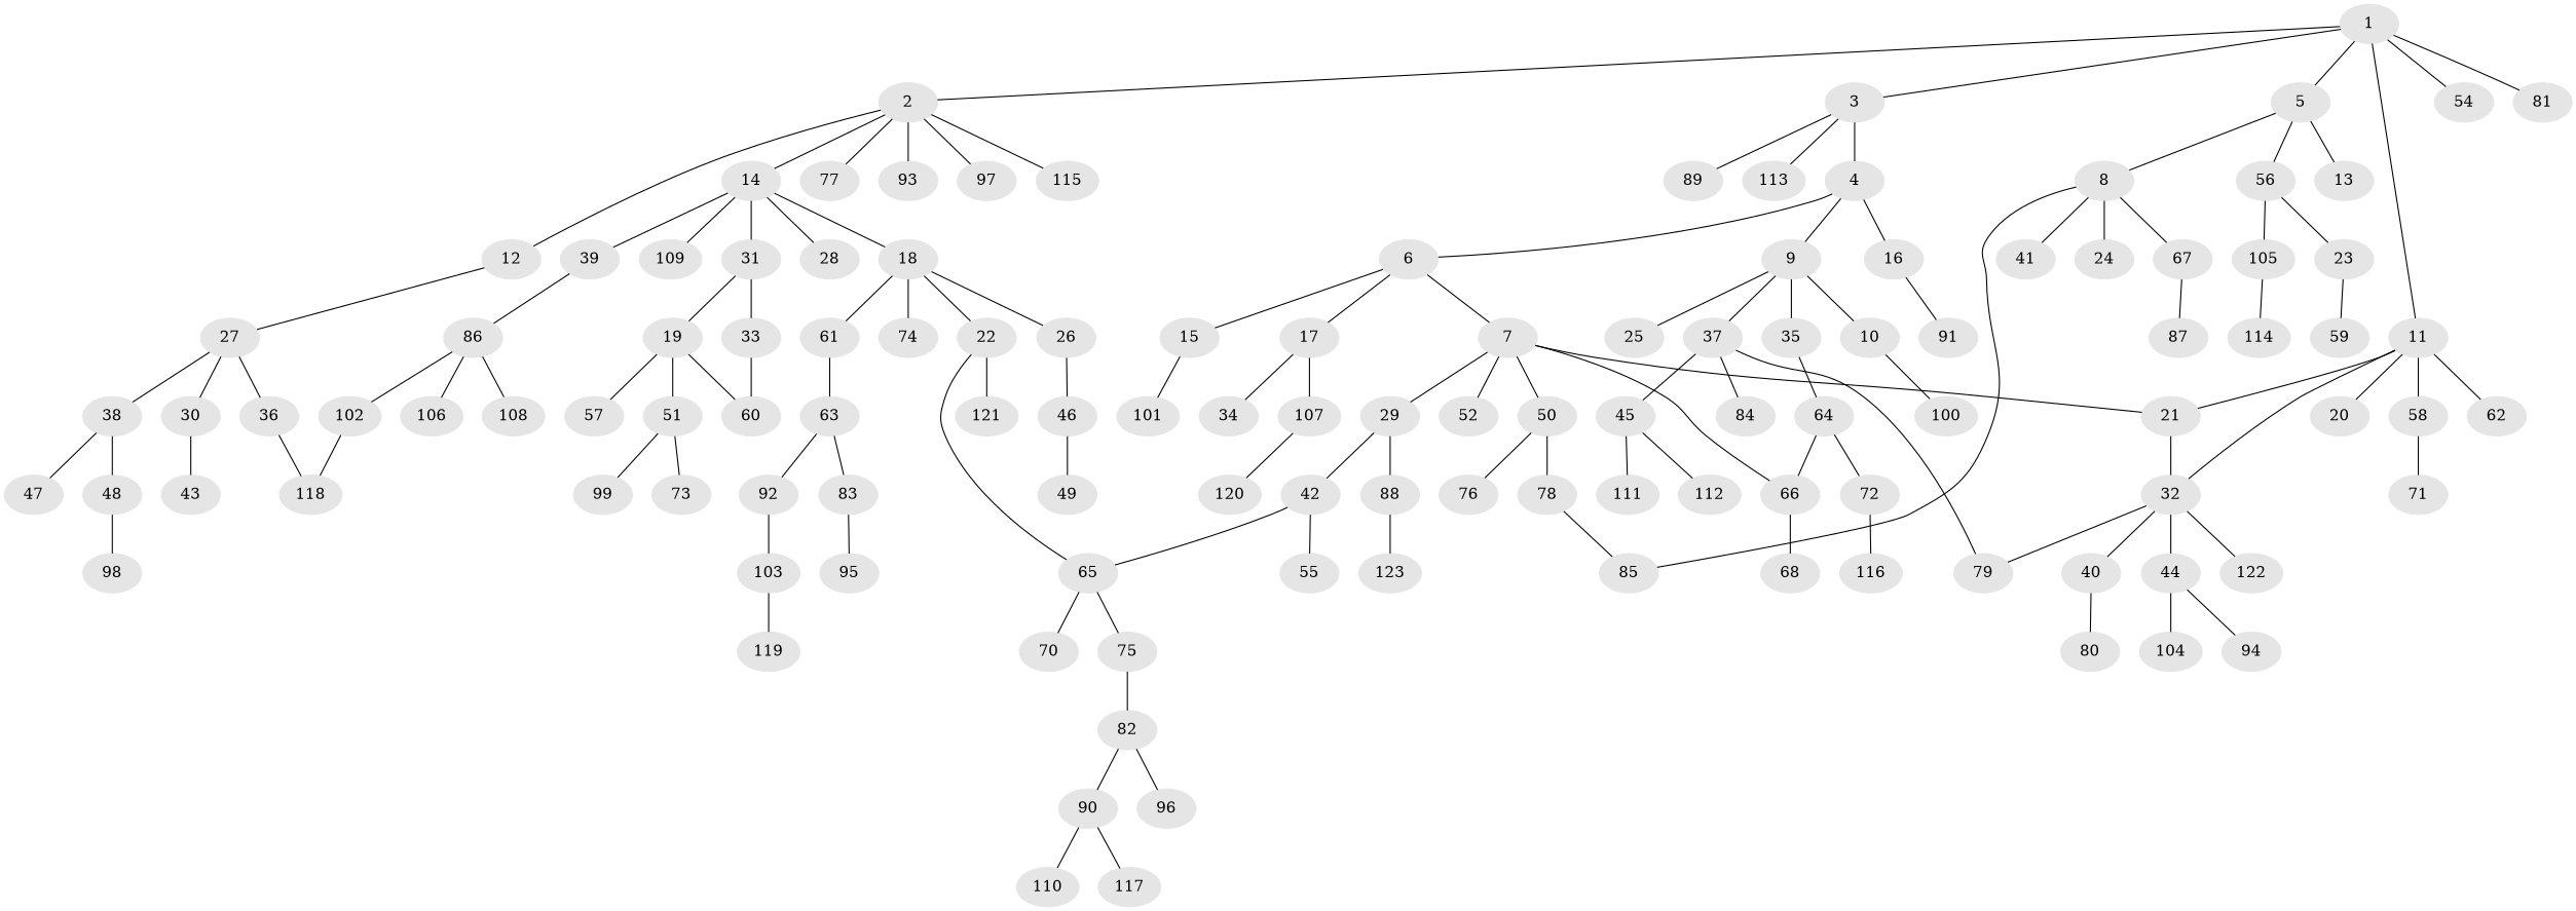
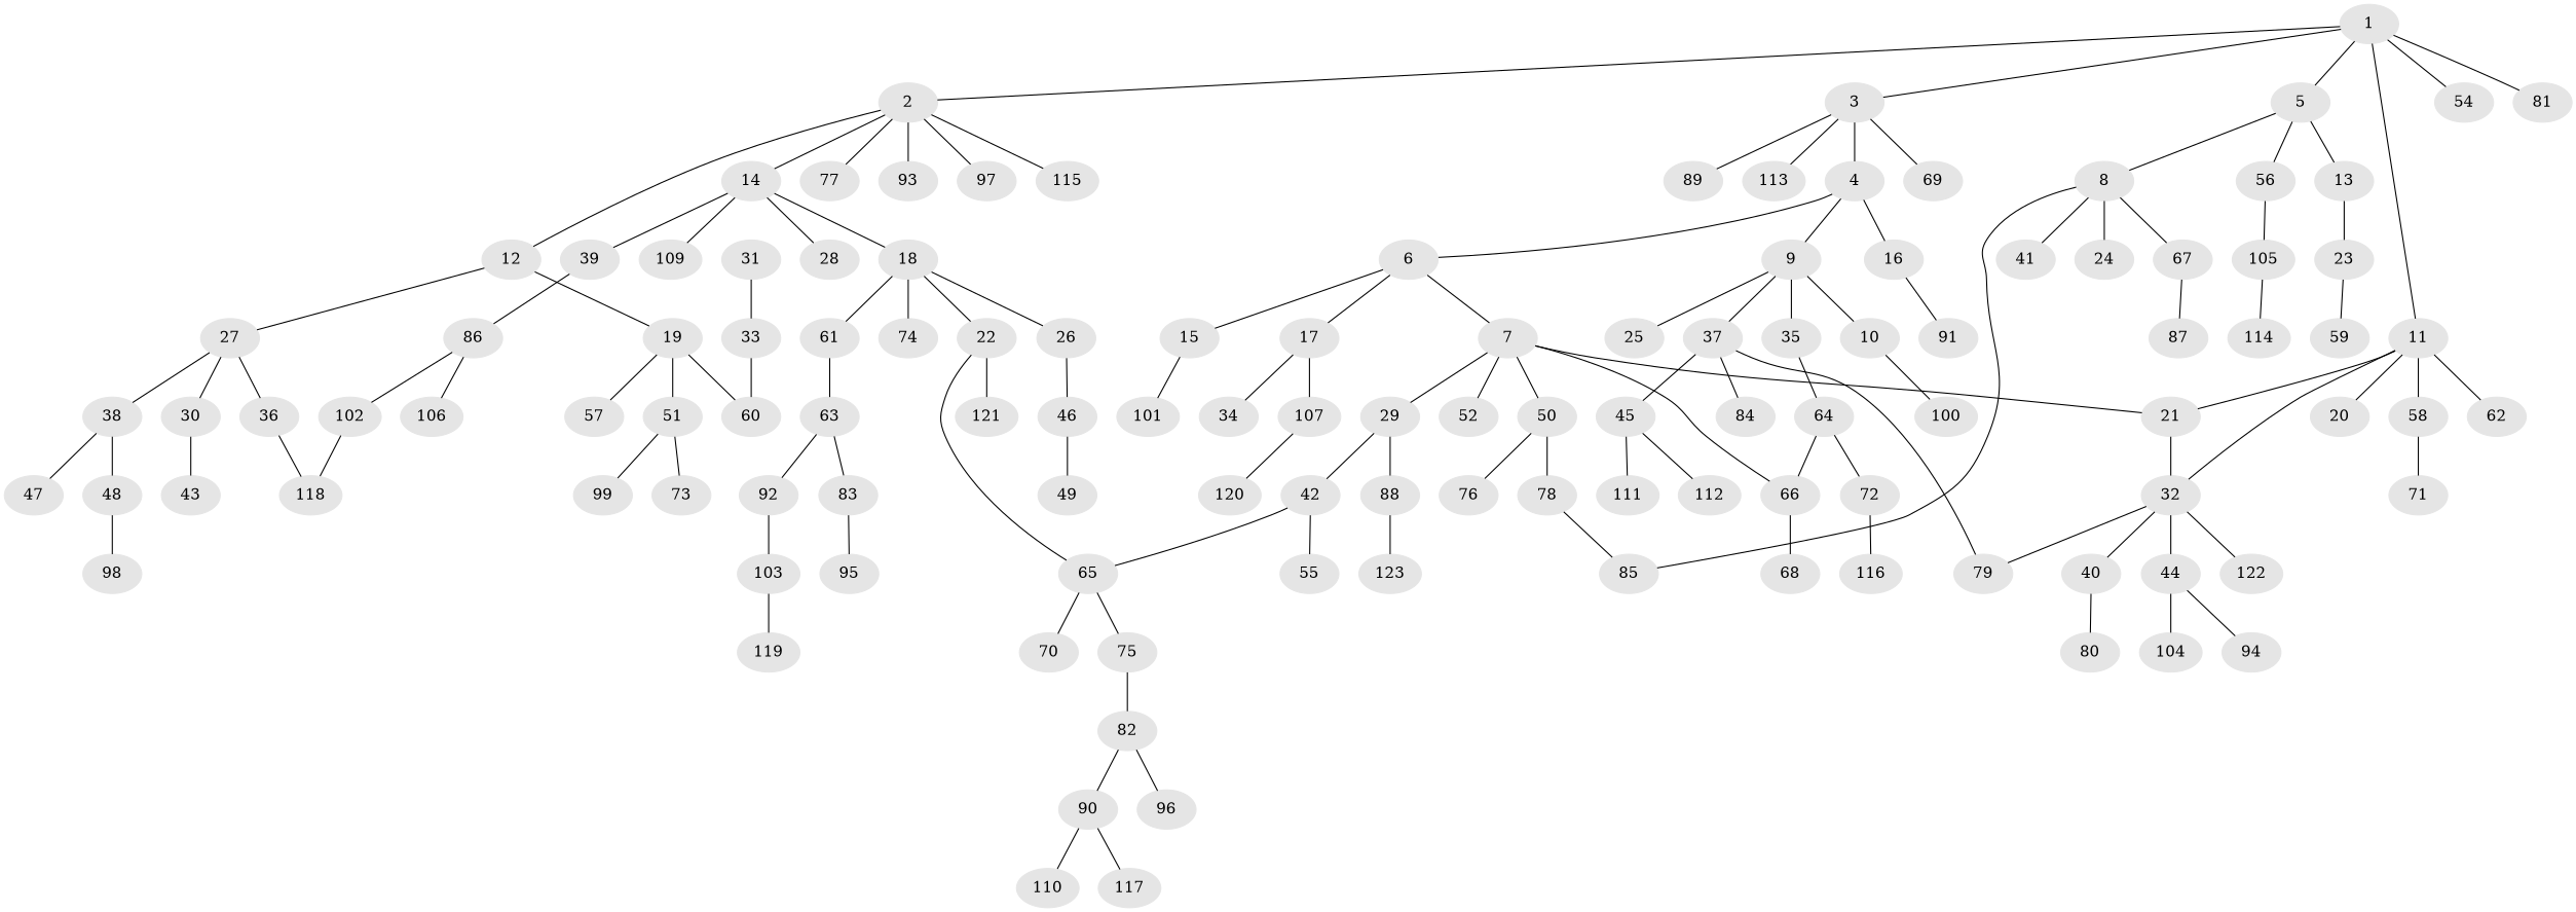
  graph {
    node [color=gray90 style=filled]
    1
    2
    3
    5
    11
    54
    81
    12
    14
    77
    93
    97
    115
    4
+   69
    89
    113
    8
    13
    56
    21
    20
    32
    58
    62
    19
    27
    18
    28
    31
    39
    109
    6
    9
    16
    7
    15
    17
    10
    25
    35
    37
    91
    24
    41
    67
    85
    23
    105
    29
    50
    52
    66
    101
    34
    107
    42
    88
    76
    78
    68
    87
    100
    64
    79
    45
    84
    40
    44
    122
    71
    51
    57
    60
    30
    36
    38
    59
    22
    26
    61
    74
    33
    86
    120
    65
    121
    46
    63
    73
    99
    70
    75
    49
    43
    118
    47
    48
    55
    123
    80
    94
    104
    72
    111
    112
    98
    102
    106
-   108
    114
    83
    92
    95
    103
    116
    82
    90
    96
    110
    117
    119
    1 -- 2
    1 -- 3
    1 -- 5
    1 -- 11
    1 -- 54
    1 -- 81
    2 -- 12
    2 -- 14
    2 -- 77
    2 -- 93
    2 -- 97
    2 -- 115
    3 -- 4
+   3 -- 69
    3 -- 89
    3 -- 113
    5 -- 8
    5 -- 13
    5 -- 56
    11 -- 21
    11 -- 20
    11 -- 32
    11 -- 58
    11 -- 62
-   31 -- 19
+   12 -- 19
    12 -- 27
    14 -- 18
    14 -- 28
-   14 -- 31
    14 -- 39
    14 -- 109
    4 -- 6
    4 -- 9
    4 -- 16
    8 -- 24
    8 -- 41
    8 -- 67
    8 -- 85
-   56 -- 23
+   13 -- 23
    56 -- 105
    21 -- 32
    32 -- 79
    32 -- 40
    32 -- 44
    32 -- 122
    58 -- 71
    19 -- 51
    19 -- 57
    19 -- 60
    27 -- 30
    27 -- 36
    27 -- 38
    18 -- 22
    18 -- 26
    18 -- 61
    18 -- 74
    31 -- 33
    39 -- 86
    6 -- 7
    6 -- 15
    6 -- 17
    9 -- 10
    9 -- 25
    9 -- 35
    9 -- 37
    16 -- 91
    7 -- 21
    7 -- 29
    7 -- 50
    7 -- 52
    7 -- 66
    15 -- 101
    17 -- 34
    17 -- 107
    10 -- 100
    35 -- 64
    37 -- 79
    37 -- 45
    37 -- 84
    67 -- 87
    23 -- 59
    105 -- 114
    29 -- 42
    29 -- 88
    50 -- 76
    50 -- 78
    66 -- 68
    107 -- 120
    42 -- 65
    42 -- 55
    88 -- 123
    78 -- 85
    64 -- 66
    64 -- 72
    45 -- 111
    45 -- 112
    40 -- 80
    44 -- 94
    44 -- 104
    51 -- 73
    51 -- 99
    30 -- 43
    36 -- 118
    38 -- 47
    38 -- 48
    22 -- 65
    22 -- 121
    26 -- 46
    61 -- 63
    33 -- 60
    86 -- 102
    86 -- 106
-   86 -- 108
    65 -- 70
    65 -- 75
    46 -- 49
    63 -- 83
    63 -- 92
    75 -- 82
    48 -- 98
    72 -- 116
    102 -- 118
    83 -- 95
    92 -- 103
    103 -- 119
    82 -- 90
    82 -- 96
    90 -- 110
    90 -- 117
  }
